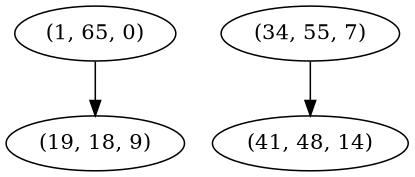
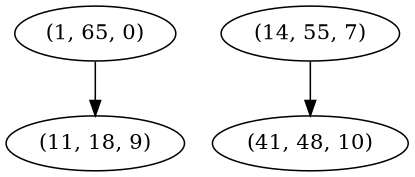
  digraph {
    "(1, 65, 0)"
-   "(11, 18, 9)" [label="(19, 18, 9)"]
-   "(34, 55, 7)"
-   "(41, 48, 10)" [label="(41, 48, 14)"]
+   "(11, 18, 9)"
+   "(34, 55, 7)" [label="(14, 55, 7)"]
+   "(41, 48, 10)"
    "(1, 65, 0)" -> "(11, 18, 9)"
    "(34, 55, 7)" -> "(41, 48, 10)"
  }
